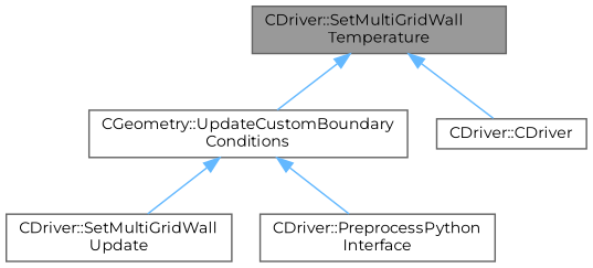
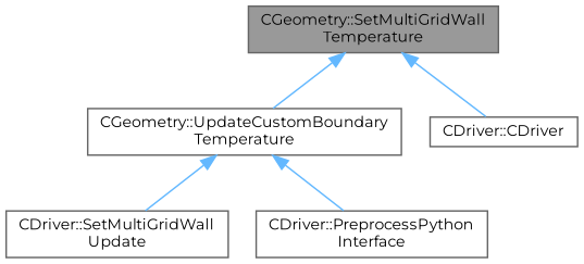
  digraph {
    fontname=Montserrat
    rankdir=TB
    node [color=grey40 fillcolor=white fontname=Montserrat fontsize=10 shape=box style=filled]
    edge [color=steelblue1 dir=back fontname=Montserrat fontsize=10 labelfontname=Helvetica labelfontsize=10 style=solid]
-   n1 [color=gray40 fillcolor=grey60 fontcolor=black height=0.2 label="CDriver::SetMultiGridWall\lTemperature" width=0.4]
-   n2 [height=0.2 label="CGeometry::UpdateCustomBoundary\lConditions" width=0.4]
+   n1 [color=gray40 fillcolor=grey60 fontcolor=black height=0.2 label="CGeometry::SetMultiGridWall\lTemperature" width=0.4]
+   n2 [height=0.2 label="CGeometry::UpdateCustomBoundary\lTemperature" width=0.4]
    n3 [height=0.2 label="CDriver::CDriver" width=0.4]
    n4 [height=0.2 label="CDriver::SetMultiGridWall\lUpdate" width=0.4]
    n5 [height=0.2 label="CDriver::PreprocessPython\lInterface" width=0.4]
    n1 -> n2
    n1 -> n3
    n2 -> n4
    n2 -> n5
  }
